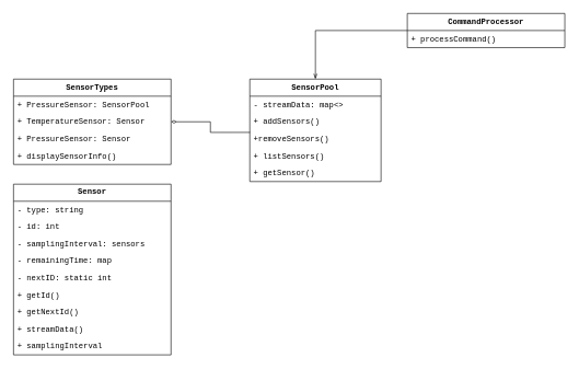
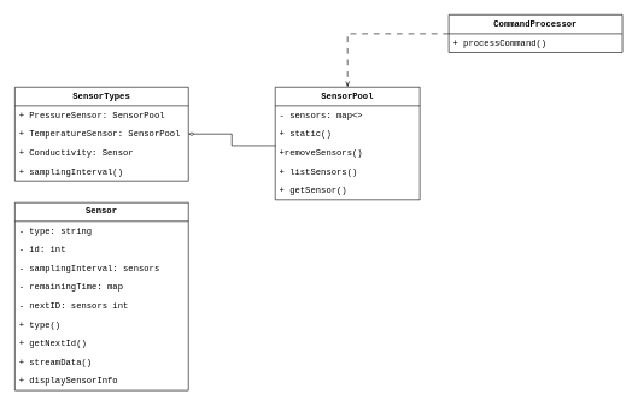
  <mxCell id="0" />
  <mxCell id="1" parent="0" />
  <mxCell id="2" style="edgeStyle=orthogonalEdgeStyle;rounded=0;orthogonalLoop=1;jettySize=auto;html=1;entryX=0.5;entryY=1;entryDx=0;entryDy=0;" edge="1" parent="1"><mxGeometry relative="1" as="geometry"><mxPoint x="690" y="200" as="targetPoint" /></mxGeometry></mxCell>
  <mxCell id="3" style="edgeStyle=orthogonalEdgeStyle;rounded=0;orthogonalLoop=1;jettySize=auto;html=1;entryX=0.5;entryY=1;entryDx=0;entryDy=0;" edge="1" parent="1"><mxGeometry relative="1" as="geometry"><mxPoint x="690" y="362.5" as="targetPoint" /></mxGeometry></mxCell>
  <mxCell id="4" value="&lt;b&gt;Sensor&lt;/b&gt;" style="swimlane;fontStyle=0;childLayout=stackLayout;horizontal=1;startSize=26;fillColor=none;horizontalStack=0;resizeParent=1;resizeParentMax=0;resizeLast=0;collapsible=1;marginBottom=0;whiteSpace=wrap;html=1;fontFamily=Courier New;" vertex="1" parent="1"><mxGeometry x="20" y="280" width="240" height="260" as="geometry" /></mxCell>
  <mxCell id="5" value="- type: string" style="text;strokeColor=none;fillColor=none;align=left;verticalAlign=top;spacingLeft=4;spacingRight=4;overflow=hidden;rotatable=0;points=[[0,0.5],[1,0.5]];portConstraint=eastwest;whiteSpace=wrap;html=1;fontFamily=Courier New;" vertex="1" parent="4"><mxGeometry y="26" width="240" height="26" as="geometry" /></mxCell>
  <mxCell id="6" value="- id: int" style="text;strokeColor=none;fillColor=none;align=left;verticalAlign=top;spacingLeft=4;spacingRight=4;overflow=hidden;rotatable=0;points=[[0,0.5],[1,0.5]];portConstraint=eastwest;whiteSpace=wrap;html=1;fontFamily=Courier New;" vertex="1" parent="4"><mxGeometry y="52" width="240" height="26" as="geometry" /></mxCell>
  <mxCell id="7" value="- samplingInterval: sensors" style="text;strokeColor=none;fillColor=none;align=left;verticalAlign=top;spacingLeft=4;spacingRight=4;overflow=hidden;rotatable=0;points=[[0,0.5],[1,0.5]];portConstraint=eastwest;whiteSpace=wrap;html=1;fontFamily=Courier New;" vertex="1" parent="4"><mxGeometry y="78" width="240" height="26" as="geometry" /></mxCell>
  <mxCell id="8" value="- remainingTime: map" style="text;strokeColor=none;fillColor=none;align=left;verticalAlign=top;spacingLeft=4;spacingRight=4;overflow=hidden;rotatable=0;points=[[0,0.5],[1,0.5]];portConstraint=eastwest;whiteSpace=wrap;html=1;fontFamily=Courier New;" vertex="1" parent="4"><mxGeometry y="104" width="240" height="26" as="geometry" /></mxCell>
- <mxCell id="9" value="- nextID: static int" style="text;strokeColor=none;fillColor=none;align=left;verticalAlign=top;spacingLeft=4;spacingRight=4;overflow=hidden;rotatable=0;points=[[0,0.5],[1,0.5]];portConstraint=eastwest;whiteSpace=wrap;html=1;fontFamily=Courier New;" vertex="1" parent="4"><mxGeometry y="130" width="240" height="26" as="geometry" /></mxCell>
- <mxCell id="10" value="&lt;div&gt;+ getId()&lt;/div&gt;" style="text;strokeColor=none;fillColor=none;align=left;verticalAlign=top;spacingLeft=4;spacingRight=4;overflow=hidden;rotatable=0;points=[[0,0.5],[1,0.5]];portConstraint=eastwest;whiteSpace=wrap;html=1;fontFamily=Courier New;" vertex="1" parent="4"><mxGeometry y="156" width="240" height="26" as="geometry" /></mxCell>
+ <mxCell id="9" value="- nextID: sensors int" style="text;strokeColor=none;fillColor=none;align=left;verticalAlign=top;spacingLeft=4;spacingRight=4;overflow=hidden;rotatable=0;points=[[0,0.5],[1,0.5]];portConstraint=eastwest;whiteSpace=wrap;html=1;fontFamily=Courier New;" vertex="1" parent="4"><mxGeometry y="130" width="240" height="26" as="geometry" /></mxCell>
+ <mxCell id="10" value="&lt;div&gt;+ type()&lt;/div&gt;" style="text;strokeColor=none;fillColor=none;align=left;verticalAlign=top;spacingLeft=4;spacingRight=4;overflow=hidden;rotatable=0;points=[[0,0.5],[1,0.5]];portConstraint=eastwest;whiteSpace=wrap;html=1;fontFamily=Courier New;" vertex="1" parent="4"><mxGeometry y="156" width="240" height="26" as="geometry" /></mxCell>
  <mxCell id="11" value="+ getNextId()" style="text;strokeColor=none;fillColor=none;align=left;verticalAlign=top;spacingLeft=4;spacingRight=4;overflow=hidden;rotatable=0;points=[[0,0.5],[1,0.5]];portConstraint=eastwest;whiteSpace=wrap;html=1;fontFamily=Courier New;" vertex="1" parent="4"><mxGeometry y="182" width="240" height="26" as="geometry" /></mxCell>
  <mxCell id="12" value="+ streamData()" style="text;strokeColor=none;fillColor=none;align=left;verticalAlign=top;spacingLeft=4;spacingRight=4;overflow=hidden;rotatable=0;points=[[0,0.5],[1,0.5]];portConstraint=eastwest;whiteSpace=wrap;html=1;fontFamily=Courier New;" vertex="1" parent="4"><mxGeometry y="208" width="240" height="26" as="geometry" /></mxCell>
- <mxCell id="13" value="+ samplingInterval" style="text;strokeColor=none;fillColor=none;align=left;verticalAlign=top;spacingLeft=4;spacingRight=4;overflow=hidden;rotatable=0;points=[[0,0.5],[1,0.5]];portConstraint=eastwest;whiteSpace=wrap;html=1;fontFamily=Courier New;" vertex="1" parent="4"><mxGeometry y="234" width="240" height="26" as="geometry" /></mxCell>
+ <mxCell id="13" value="+ displaySensorInfo" style="text;strokeColor=none;fillColor=none;align=left;verticalAlign=top;spacingLeft=4;spacingRight=4;overflow=hidden;rotatable=0;points=[[0,0.5],[1,0.5]];portConstraint=eastwest;whiteSpace=wrap;html=1;fontFamily=Courier New;" vertex="1" parent="4"><mxGeometry y="234" width="240" height="26" as="geometry" /></mxCell>
  <mxCell id="14" value="&lt;b&gt;SensorTypes&lt;/b&gt;" style="swimlane;fontStyle=0;childLayout=stackLayout;horizontal=1;startSize=26;fillColor=none;horizontalStack=0;resizeParent=1;resizeParentMax=0;resizeLast=0;collapsible=1;marginBottom=0;whiteSpace=wrap;html=1;fontFamily=Courier New;" vertex="1" parent="1"><mxGeometry x="20" y="120" width="240" height="130" as="geometry" /></mxCell>
  <mxCell id="15" value="+ PressureSensor: SensorPool" style="text;strokeColor=none;fillColor=none;align=left;verticalAlign=top;spacingLeft=4;spacingRight=4;overflow=hidden;rotatable=0;points=[[0,0.5],[1,0.5]];portConstraint=eastwest;whiteSpace=wrap;html=1;fontFamily=Courier New;" vertex="1" parent="14"><mxGeometry y="26" width="240" height="26" as="geometry" /></mxCell>
- <mxCell id="16" value="+ TemperatureSensor: Sensor" style="text;strokeColor=none;fillColor=none;align=left;verticalAlign=top;spacingLeft=4;spacingRight=4;overflow=hidden;rotatable=0;points=[[0,0.5],[1,0.5]];portConstraint=eastwest;whiteSpace=wrap;html=1;fontFamily=Courier New;" vertex="1" parent="14"><mxGeometry y="52" width="240" height="26" as="geometry" /></mxCell>
- <mxCell id="17" value="+ PressureSensor: Sensor" style="text;strokeColor=none;fillColor=none;align=left;verticalAlign=top;spacingLeft=4;spacingRight=4;overflow=hidden;rotatable=0;points=[[0,0.5],[1,0.5]];portConstraint=eastwest;whiteSpace=wrap;html=1;fontFamily=Courier New;" vertex="1" parent="14"><mxGeometry y="78" width="240" height="26" as="geometry" /></mxCell>
- <mxCell id="18" value="+ displaySensorInfo()" style="text;strokeColor=none;fillColor=none;align=left;verticalAlign=top;spacingLeft=4;spacingRight=4;overflow=hidden;rotatable=0;points=[[0,0.5],[1,0.5]];portConstraint=eastwest;whiteSpace=wrap;html=1;fontFamily=Courier New;" vertex="1" parent="14"><mxGeometry y="104" width="240" height="26" as="geometry" /></mxCell>
+ <mxCell id="16" value="+ TemperatureSensor: SensorPool" style="text;strokeColor=none;fillColor=none;align=left;verticalAlign=top;spacingLeft=4;spacingRight=4;overflow=hidden;rotatable=0;points=[[0,0.5],[1,0.5]];portConstraint=eastwest;whiteSpace=wrap;html=1;fontFamily=Courier New;" vertex="1" parent="14"><mxGeometry y="52" width="240" height="26" as="geometry" /></mxCell>
+ <mxCell id="17" value="+ Conductivity: Sensor" style="text;strokeColor=none;fillColor=none;align=left;verticalAlign=top;spacingLeft=4;spacingRight=4;overflow=hidden;rotatable=0;points=[[0,0.5],[1,0.5]];portConstraint=eastwest;whiteSpace=wrap;html=1;fontFamily=Courier New;" vertex="1" parent="14"><mxGeometry y="78" width="240" height="26" as="geometry" /></mxCell>
+ <mxCell id="18" value="+ samplingInterval()" style="text;strokeColor=none;fillColor=none;align=left;verticalAlign=top;spacingLeft=4;spacingRight=4;overflow=hidden;rotatable=0;points=[[0,0.5],[1,0.5]];portConstraint=eastwest;whiteSpace=wrap;html=1;fontFamily=Courier New;" vertex="1" parent="14"><mxGeometry y="104" width="240" height="26" as="geometry" /></mxCell>
  <mxCell id="19" value="&lt;b&gt;SensorPool&lt;/b&gt;" style="swimlane;fontStyle=0;childLayout=stackLayout;horizontal=1;startSize=26;fillColor=none;horizontalStack=0;resizeParent=1;resizeParentMax=0;resizeLast=0;collapsible=1;marginBottom=0;whiteSpace=wrap;html=1;fontFamily=Courier New;" vertex="1" parent="1"><mxGeometry x="380" y="120" width="200" height="156" as="geometry"><mxRectangle x="620" y="70" width="100" height="30" as="alternateBounds" /></mxGeometry></mxCell>
- <mxCell id="20" value="- streamData: map&amp;lt;&amp;gt;" style="text;strokeColor=none;fillColor=none;align=left;verticalAlign=top;spacingLeft=4;spacingRight=4;overflow=hidden;rotatable=0;points=[[0,0.5],[1,0.5]];portConstraint=eastwest;whiteSpace=wrap;html=1;fontFamily=Courier New;" vertex="1" parent="19"><mxGeometry y="26" width="200" height="26" as="geometry" /></mxCell>
- <mxCell id="21" value="+ addSensors()" style="text;strokeColor=none;fillColor=none;align=left;verticalAlign=top;spacingLeft=4;spacingRight=4;overflow=hidden;rotatable=0;points=[[0,0.5],[1,0.5]];portConstraint=eastwest;whiteSpace=wrap;html=1;fontFamily=Courier New;" vertex="1" parent="19"><mxGeometry y="52" width="200" height="26" as="geometry" /></mxCell>
+ <mxCell id="20" value="- sensors: map&amp;lt;&amp;gt;" style="text;strokeColor=none;fillColor=none;align=left;verticalAlign=top;spacingLeft=4;spacingRight=4;overflow=hidden;rotatable=0;points=[[0,0.5],[1,0.5]];portConstraint=eastwest;whiteSpace=wrap;html=1;fontFamily=Courier New;" vertex="1" parent="19"><mxGeometry y="26" width="200" height="26" as="geometry" /></mxCell>
+ <mxCell id="21" value="+ static()" style="text;strokeColor=none;fillColor=none;align=left;verticalAlign=top;spacingLeft=4;spacingRight=4;overflow=hidden;rotatable=0;points=[[0,0.5],[1,0.5]];portConstraint=eastwest;whiteSpace=wrap;html=1;fontFamily=Courier New;" vertex="1" parent="19"><mxGeometry y="52" width="200" height="26" as="geometry" /></mxCell>
  <mxCell id="22" value="+removeSensors()" style="text;strokeColor=none;fillColor=none;align=left;verticalAlign=top;spacingLeft=4;spacingRight=4;overflow=hidden;rotatable=0;points=[[0,0.5],[1,0.5]];portConstraint=eastwest;whiteSpace=wrap;html=1;fontFamily=Courier New;" vertex="1" parent="19"><mxGeometry y="78" width="200" height="26" as="geometry" /></mxCell>
  <mxCell id="23" value="+ listSensors()" style="text;strokeColor=none;fillColor=none;align=left;verticalAlign=top;spacingLeft=4;spacingRight=4;overflow=hidden;rotatable=0;points=[[0,0.5],[1,0.5]];portConstraint=eastwest;whiteSpace=wrap;html=1;fontFamily=Courier New;" vertex="1" parent="19"><mxGeometry y="104" width="200" height="26" as="geometry" /></mxCell>
  <mxCell id="24" value="+ getSensor()" style="text;strokeColor=none;fillColor=none;align=left;verticalAlign=top;spacingLeft=4;spacingRight=4;overflow=hidden;rotatable=0;points=[[0,0.5],[1,0.5]];portConstraint=eastwest;whiteSpace=wrap;html=1;fontFamily=Courier New;" vertex="1" parent="19"><mxGeometry y="130" width="200" height="26" as="geometry" /></mxCell>
  <mxCell id="25" style="edgeStyle=orthogonalEdgeStyle;rounded=0;orthogonalLoop=1;jettySize=auto;html=1;entryX=0.002;entryY=0.122;entryDx=0;entryDy=0;entryPerimeter=0;endArrow=none;endFill=0;startArrow=diamondThin;startFill=0;" edge="1" parent="1" source="14" target="22"><mxGeometry relative="1" as="geometry" /></mxCell>
- <mxCell id="26" style="edgeStyle=orthogonalEdgeStyle;rounded=0;orthogonalLoop=1;jettySize=auto;html=1;entryX=0.5;entryY=0;entryDx=0;entryDy=0;dashed=0;dashPattern=8 8;endArrow=openThin;endFill=0;" edge="1" parent="1" source="27" target="19"><mxGeometry relative="1" as="geometry" /></mxCell>
+ <mxCell id="26" style="edgeStyle=orthogonalEdgeStyle;rounded=0;orthogonalLoop=1;jettySize=auto;html=1;entryX=0.5;entryY=0;entryDx=0;entryDy=0;dashed=1;dashPattern=8 8;endArrow=openThin;endFill=0;" edge="1" parent="1" source="27" target="19"><mxGeometry relative="1" as="geometry" /></mxCell>
  <mxCell id="27" value="&lt;b&gt;CommandProcessor&lt;/b&gt;" style="swimlane;fontStyle=0;childLayout=stackLayout;horizontal=1;startSize=26;fillColor=none;horizontalStack=0;resizeParent=1;resizeParentMax=0;resizeLast=0;collapsible=1;marginBottom=0;whiteSpace=wrap;html=1;fontFamily=Courier New;" vertex="1" parent="1"><mxGeometry x="620" y="20" width="240" height="52" as="geometry" /></mxCell>
  <mxCell id="28" value="+ processCommand()" style="text;strokeColor=none;fillColor=none;align=left;verticalAlign=top;spacingLeft=4;spacingRight=4;overflow=hidden;rotatable=0;points=[[0,0.5],[1,0.5]];portConstraint=eastwest;whiteSpace=wrap;html=1;fontFamily=Courier New;" vertex="1" parent="27"><mxGeometry y="26" width="240" height="26" as="geometry" /></mxCell>
